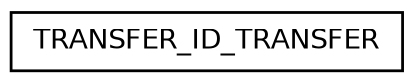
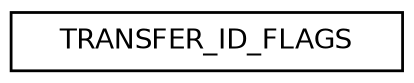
  digraph {
    rankdir=LR
-   n1 [color=black fillcolor=white fontname=Helvetica fontsize=10 height=0.2 label=TRANSFER_ID_TRANSFER shape=record style=filled width=0.4]
+   n1 [color=black fillcolor=white fontname=Helvetica fontsize=10 height=0.2 label=TRANSFER_ID_FLAGS shape=record style=filled width=0.4]
  }
